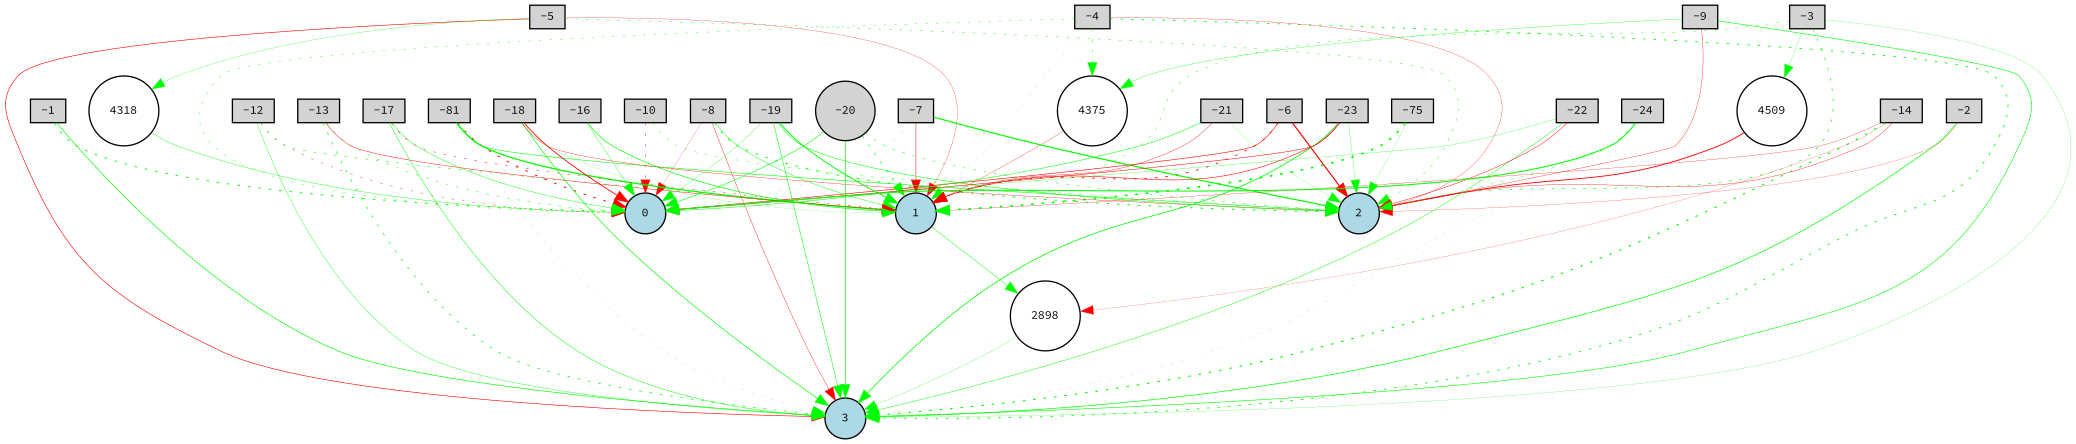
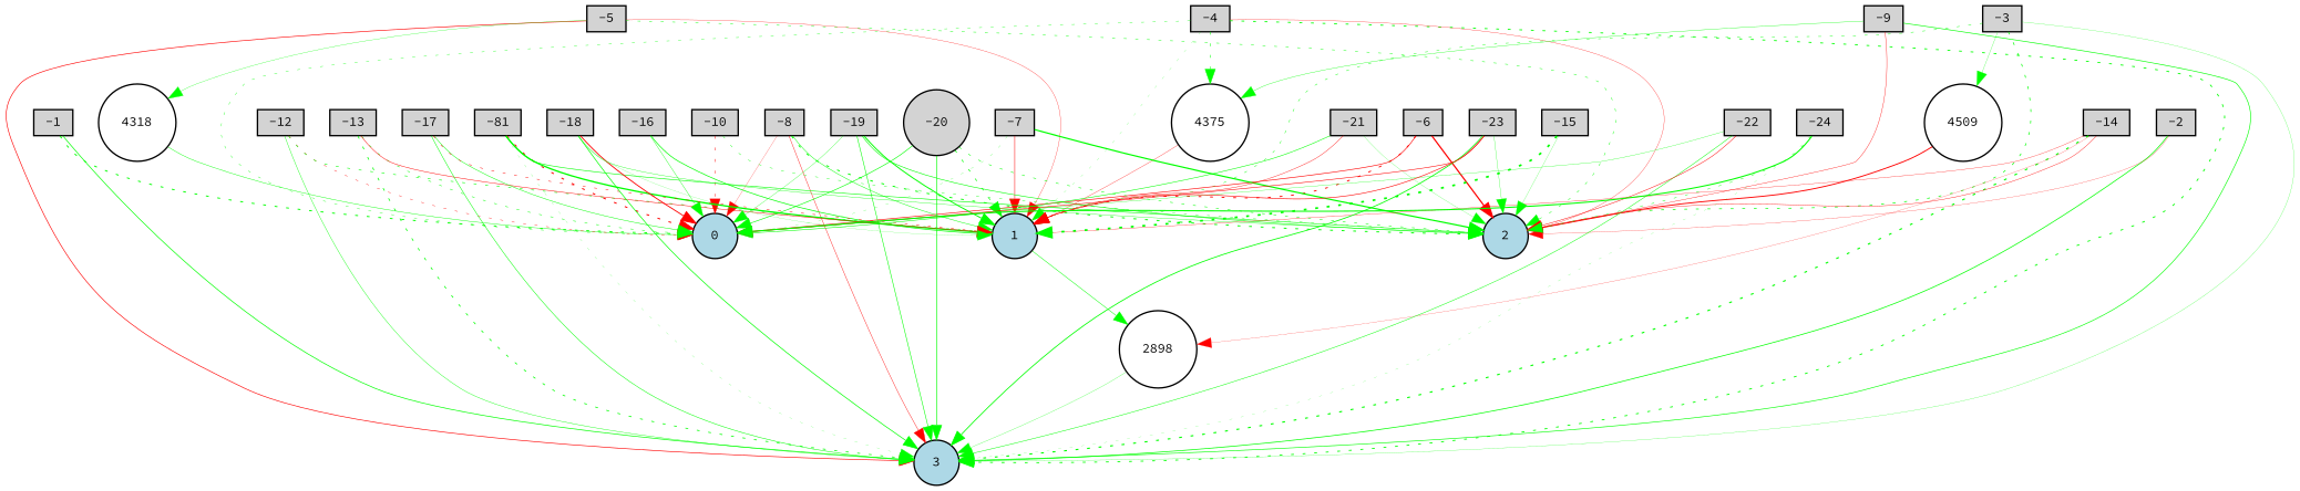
  digraph {
    fontname="Source Code Pro"
    node [fillcolor=lightgray fontname="Source Code Pro" fontsize=9 shape=box style=filled]
    edge [color=green fontname="Source Code Pro" style=solid]
    -1 [height=0.2 width=0.2]
    0 [fillcolor=lightblue height=0.2 shape=circle width=0.2]
    3 [fillcolor=lightblue height=0.2 shape=circle width=0.2]
    -2 [height=0.2 width=0.2]
    2 [fillcolor=lightblue height=0.2 shape=circle width=0.2]
    -3 [height=0.2 width=0.2]
    1 [fillcolor=lightblue height=0.2 shape=circle width=0.2]
    4509 [fillcolor=white height=0.2 shape=circle width=0.2]
    2898 [fillcolor=white height=0.2 shape=circle width=0.2]
    -4 [height=0.2 width=0.2]
    4375 [fillcolor=white height=0.2 shape=circle width=0.2]
    -5 [height=0.2 width=0.2]
    4318 [fillcolor=white height=0.2 shape=circle width=0.2]
    -6 [height=0.2 width=0.2]
    -7 [height=0.2 width=0.2]
    -8 [height=0.2 width=0.2]
    -9 [height=0.2 width=0.2]
    -10 [height=0.2 width=0.2]
    n19 [height=0.2 label=-81 width=0.2]
    -12 [height=0.2 width=0.2]
    -13 [height=0.2 width=0.2]
    -14 [height=0.2 width=0.2]
-   -15 [height=0.2 width=0.2 label=-75]
+   -15 [height=0.2 width=0.2]
    -16 [height=0.2 width=0.2]
    -17 [height=0.2 width=0.2]
    -18 [height=0.2 width=0.2]
    -19 [height=0.2 width=0.2]
    -20 [height=0.2 shape=circle width=0.2]
    -21 [height=0.2 width=0.2]
    -22 [height=0.2 width=0.2]
    -23 [height=0.2 width=0.2]
    -24 [height=0.2 width=0.2]
    -1 -> 0 [penwidth=0.6909398287098273 style=dotted]
    -1 -> 3 [penwidth=0.5004627415205493]
    -2 -> 3 [penwidth=0.5306581632565659]
    -2 -> 2 [color=red penwidth=0.16581394116385956]
    -3 -> 3 [penwidth=0.1591881153875115]
    -3 -> 2 [penwidth=0.5107042831005026 style=dotted]
    -3 -> 1 [penwidth=0.31594513202934255 style=dotted]
    -3 -> 4509 [penwidth=0.18263504725117272]
    1 -> 2898 [penwidth=0.3456312903831992]
    4509 -> 2 [color=red penwidth=0.6812661064477836]
    2898 -> 3 [penwidth=0.18104189255603556]
    -4 -> 0 [penwidth=0.2607512653062652 style=dotted]
    -4 -> 3 [penwidth=0.6323554749546709 style=dotted]
    -4 -> 2 [color=red penwidth=0.20994183090896523]
    -4 -> 1 [penwidth=0.11815558545601962 style=dotted]
    -4 -> 4375 [penwidth=0.38090138148437447 style=dotted]
    4375 -> 1 [color=red penwidth=0.2206965589479593]
    -5 -> 3 [color=red penwidth=0.45729433326400093]
    -5 -> 2 [penwidth=0.3277161952356701 style=dotted]
    -5 -> 1 [color=red penwidth=0.20315044901453994]
    -5 -> 4318 [penwidth=0.20394707963144548]
    4318 -> 0 [penwidth=0.3089787167655219]
    -6 -> 0 [color=red penwidth=0.4493683306582229]
    -6 -> 2 [color=red penwidth=0.8992334503821705]
    -6 -> 1 [color=red penwidth=0.6663454250209023 style=dotted]
    -7 -> 0 [penwidth=0.14913471703647826 style=dotted]
    -7 -> 2 [penwidth=0.8988249357319297]
    -7 -> 1 [color=red penwidth=0.36376222227679245]
    -8 -> 0 [color=red penwidth=0.1503626766485217]
    -8 -> 3 [color=red penwidth=0.29139500011424124]
    -8 -> 2 [penwidth=0.7041721972836605 style=dotted]
    -8 -> 1 [penwidth=0.33812169339705084]
    -9 -> 3 [penwidth=0.45756185995142973]
    -9 -> 2 [color=red penwidth=0.269983112882643]
    -9 -> 4375 [penwidth=0.24853617562297506]
    -10 -> 0 [color=red penwidth=0.33545301818025064 style=dotted]
    -10 -> 2 [penwidth=0.2863966770591452 style=dotted]
    n19 -> 0 [color=red penwidth=0.729706489794642 style=dotted]
    n19 -> 3 [penwidth=0.12309724368284938 style=dotted]
    n19 -> 2 [penwidth=0.4251177919228948]
    n19 -> 1 [penwidth=0.9775327464480412]
    -12 -> 0 [color=red penwidth=0.2682522325147112 style=dotted]
    -12 -> 3 [penwidth=0.28954016634115365]
    -12 -> 1 [penwidth=0.4243874871009091 style=dotted]
    -13 -> 0 [penwidth=0.3509927755197225 style=dotted]
    -13 -> 3 [penwidth=0.5561353164809524 style=dotted]
    -13 -> 1 [color=red penwidth=0.3383265332885835]
    -14 -> 3 [penwidth=0.818422587428839 style=dotted]
    -14 -> 2 [color=red penwidth=0.2753841470106785]
    -14 -> 1 [color=red penwidth=0.2182312433955481]
    -14 -> 2898 [color=red penwidth=0.1401098211921606]
    -15 -> 2 [penwidth=0.1460688717334012]
    -15 -> 1 [penwidth=1.2875611296468388 style=dotted]
    -16 -> 0 [penwidth=0.26818191018101123]
    -16 -> 1 [penwidth=0.5071166763899053]
    -17 -> 0 [penwidth=0.34411715588563807]
    -17 -> 3 [penwidth=0.3715559985745218]
    -17 -> 1 [color=red penwidth=0.3402170156681309 style=dotted]
    -18 -> 0 [color=red penwidth=0.6409207762526992]
    -18 -> 3 [penwidth=0.5074716034289999]
-   -18 -> 2 [color=red penwidth=0.2574615988849196]
+   -18 -> 2 [penwidth=0.2574615988849196]
    -18 -> 1 [penwidth=0.11558879829918228]
    -19 -> 0 [penwidth=0.20954295653865676]
    -19 -> 3 [penwidth=0.4050582049255145]
    -19 -> 2 [penwidth=0.4223037449035536]
    -19 -> 1 [penwidth=0.7096951014166534]
    -20 -> 0 [penwidth=0.4408137328355284]
    -20 -> 3 [penwidth=0.4648210025757522]
    -20 -> 2 [penwidth=0.38632698356077266 style=dotted]
    -20 -> 1 [penwidth=0.5133397155684762 style=dotted]
    -21 -> 0 [penwidth=0.39805484625102106]
    -21 -> 2 [penwidth=0.1450144102160203]
    -21 -> 1 [color=red penwidth=0.28404395316707354]
    -22 -> 0 [penwidth=0.21113587054500996]
    -22 -> 3 [penwidth=0.3506486948124322]
    -22 -> 2 [color=red penwidth=0.34899552215347623]
    -23 -> 0 [color=red penwidth=0.39903439195403323]
    -23 -> 3 [penwidth=0.5857712373734509]
    -23 -> 2 [penwidth=0.19601561822833158]
    -23 -> 1 [color=red penwidth=0.43431437807681983]
    -24 -> 0 [penwidth=0.7887161958093507]
    -24 -> 3 [penwidth=0.1156794996256653 style=dotted]
    -24 -> 2 [penwidth=0.31747052238000056 style=dotted]
  }
